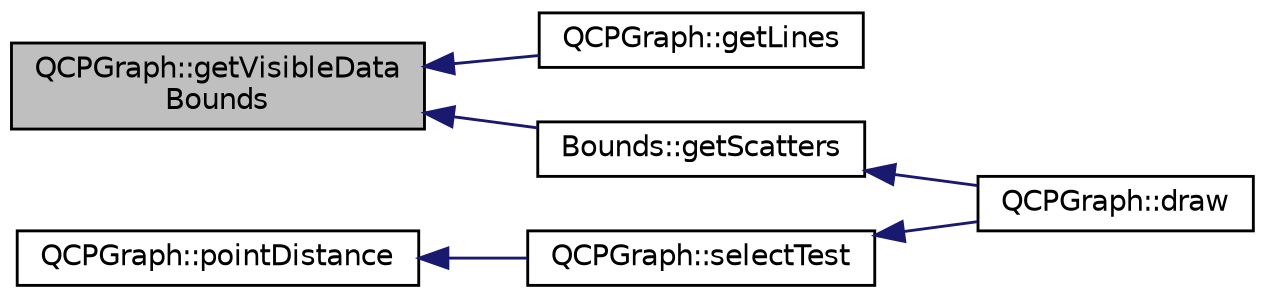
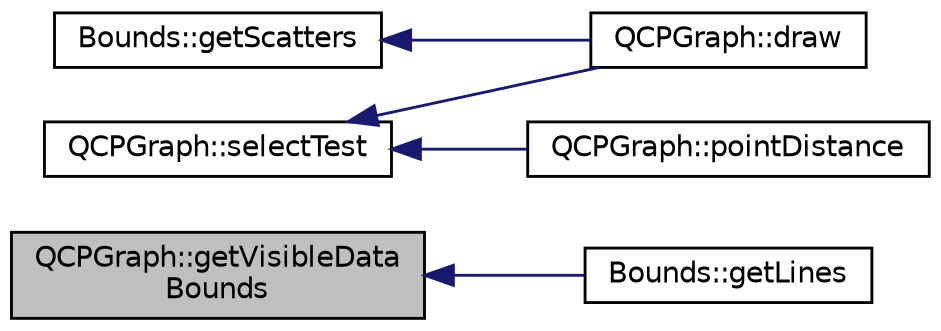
  digraph {
    rankdir=LR
    node [color=black fillcolor=white fontname=Helvetica fontsize=10 shape=record style=filled]
    edge [color=midnightblue dir=back fontname=Helvetica fontsize=10 labelfontname=Helvetica labelfontsize=10 style=solid]
    n1 [fillcolor=grey75 fontcolor=black height=0.2 label="QCPGraph::getVisibleData\lBounds" width=0.4]
-   n2 [height=0.2 label="QCPGraph::getLines" width=0.4]
+   n2 [height=0.2 label="Bounds::getLines" width=0.4]
    n3 [height=0.2 label="Bounds::getScatters" width=0.4]
    n4 [height=0.2 label="QCPGraph::draw" width=0.4]
    n5 [height=0.2 label="QCPGraph::pointDistance" width=0.4]
    n6 [height=0.2 label="QCPGraph::selectTest" width=0.4]
    n1 -> n2
-   n1 -> n3
    n3 -> n4
-   n5 -> n6
+   n6 -> n5
    n6 -> n4
  }
